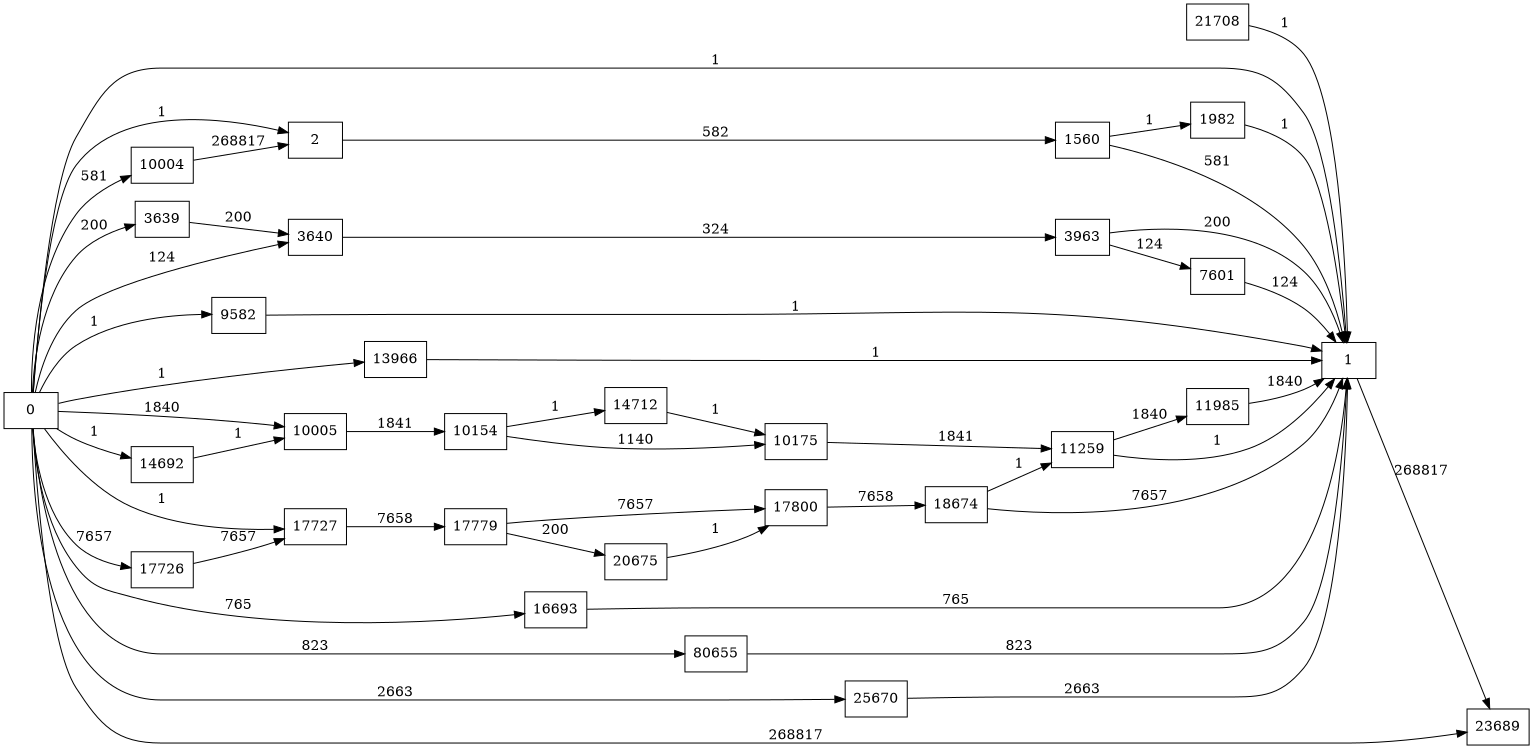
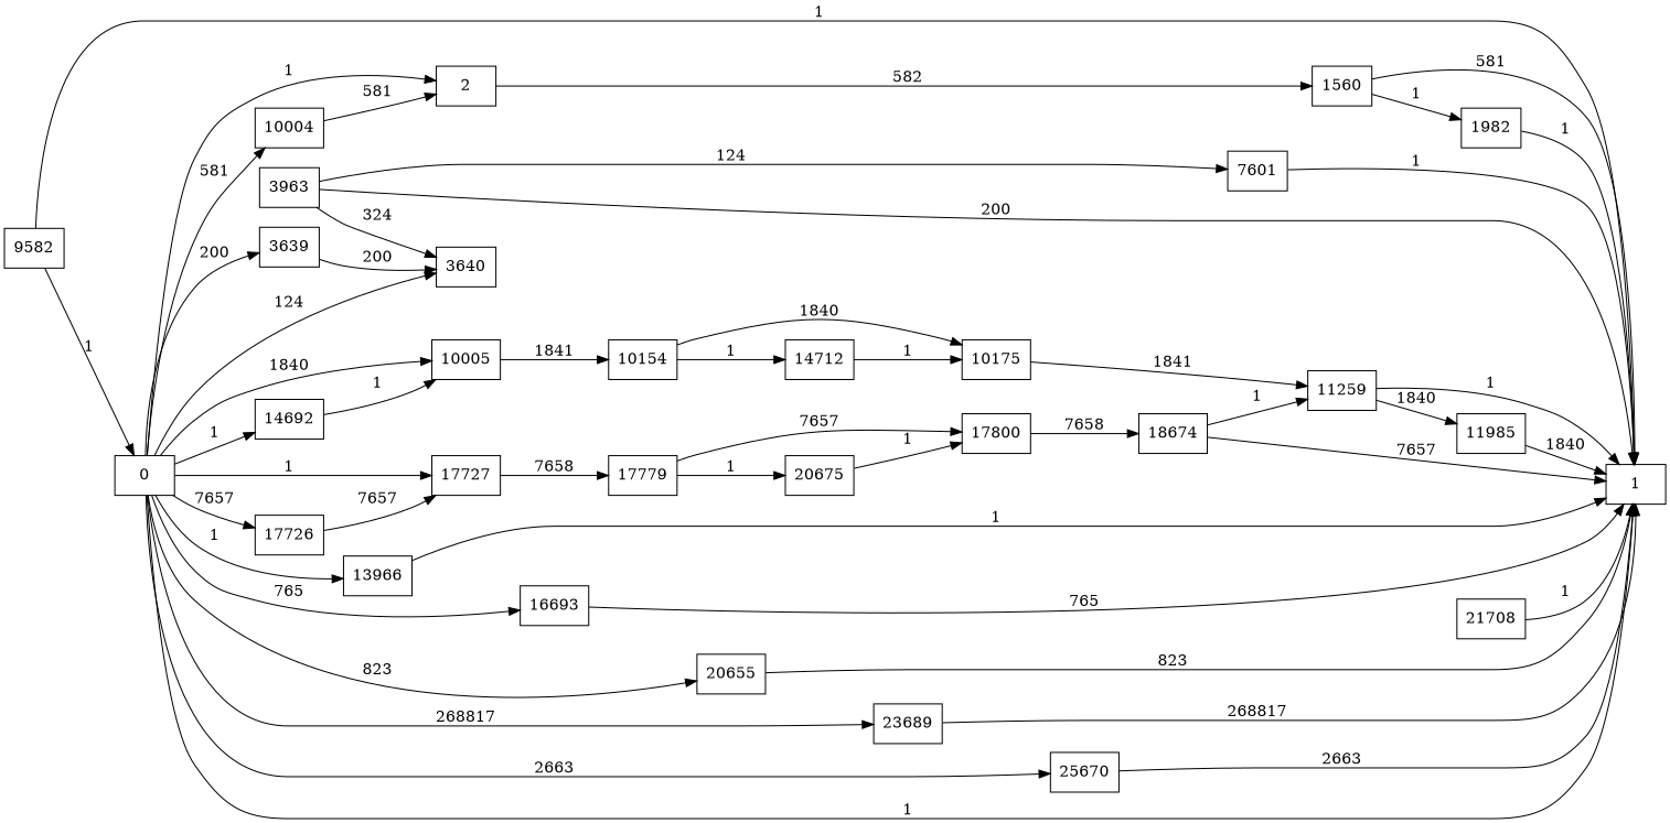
  digraph {
    rankdir=LR
    node [shape=rectangle]
    2
    1560
    1
    1982
    3639
    3640
    3963
    7601
    9582
    10004
    10005
    10154
    10175
    14712
    11259
    11985
    13966
    14692
    16693
    17726
    17727
    17779
    17800
    20675
    18674
    21708
-   20655 [label=80655]
+   20655
    23689
    25670
    0
    2 -> 1560 [label=582]
    1560 -> 1 [label=581]
    1560 -> 1982 [label=1]
    1982 -> 1 [label=1]
    3639 -> 3640 [label=200]
-   3640 -> 3963 [label=324]
+   3963 -> 3640 [label=324]
    3963 -> 1 [label=200]
    3963 -> 7601 [label=124]
-   7601 -> 1 [label=124]
+   7601 -> 1 [label=1]
    9582 -> 1 [label=1]
-   10004 -> 2 [label=268817]
+   10004 -> 2 [label=581]
    10005 -> 10154 [label=1841]
-   10154 -> 10175 [label=1140]
+   10154 -> 10175 [label=1840]
    10154 -> 14712 [label=1]
    10175 -> 11259 [label=1841]
    14712 -> 10175 [label=1]
    11259 -> 1 [label=1]
    11259 -> 11985 [label=1840]
    11985 -> 1 [label=1840]
    13966 -> 1 [label=1]
    14692 -> 10005 [label=1]
    16693 -> 1 [label=765]
    17726 -> 17727 [label=7657]
    17727 -> 17779 [label=7658]
    17779 -> 17800 [label=7657]
-   17779 -> 20675 [label=200]
+   17779 -> 20675 [label=1]
    17800 -> 18674 [label=7658]
    20675 -> 17800 [label=1]
    18674 -> 1 [label=7657]
    18674 -> 11259 [label=1]
    21708 -> 1 [label=1]
    20655 -> 1 [label=823]
-   1 -> 23689 [label=268817]
+   23689 -> 1 [label=268817]
    25670 -> 1 [label=2663]
    0 -> 2 [label=1]
    0 -> 1 [label=1]
    0 -> 3639 [label=200]
    0 -> 3640 [label=124]
-   0 -> 9582 [label=1]
+   9582 -> 0 [label=1]
    0 -> 10004 [label=581]
    0 -> 10005 [label=1840]
    0 -> 13966 [label=1]
    0 -> 14692 [label=1]
    0 -> 16693 [label=765]
    0 -> 17726 [label=7657]
    0 -> 17727 [label=1]
    0 -> 20655 [label=823]
    0 -> 23689 [label=268817]
    0 -> 25670 [label=2663]
  }
